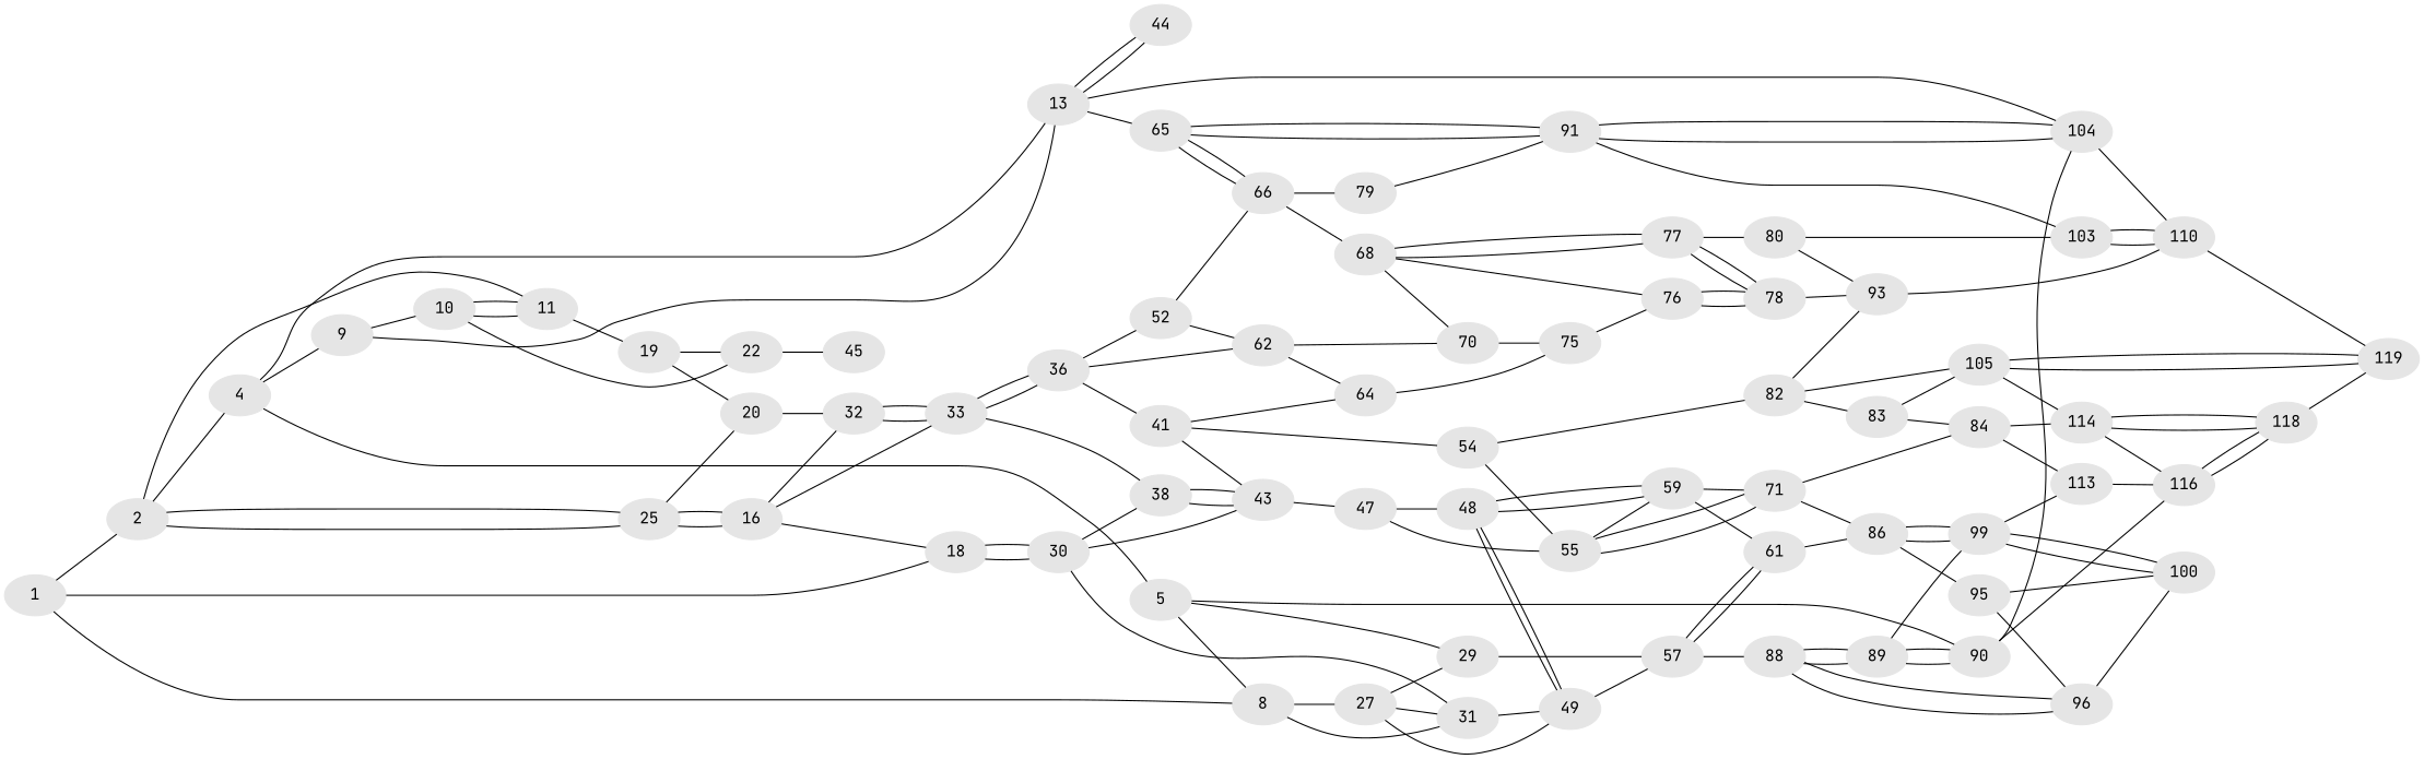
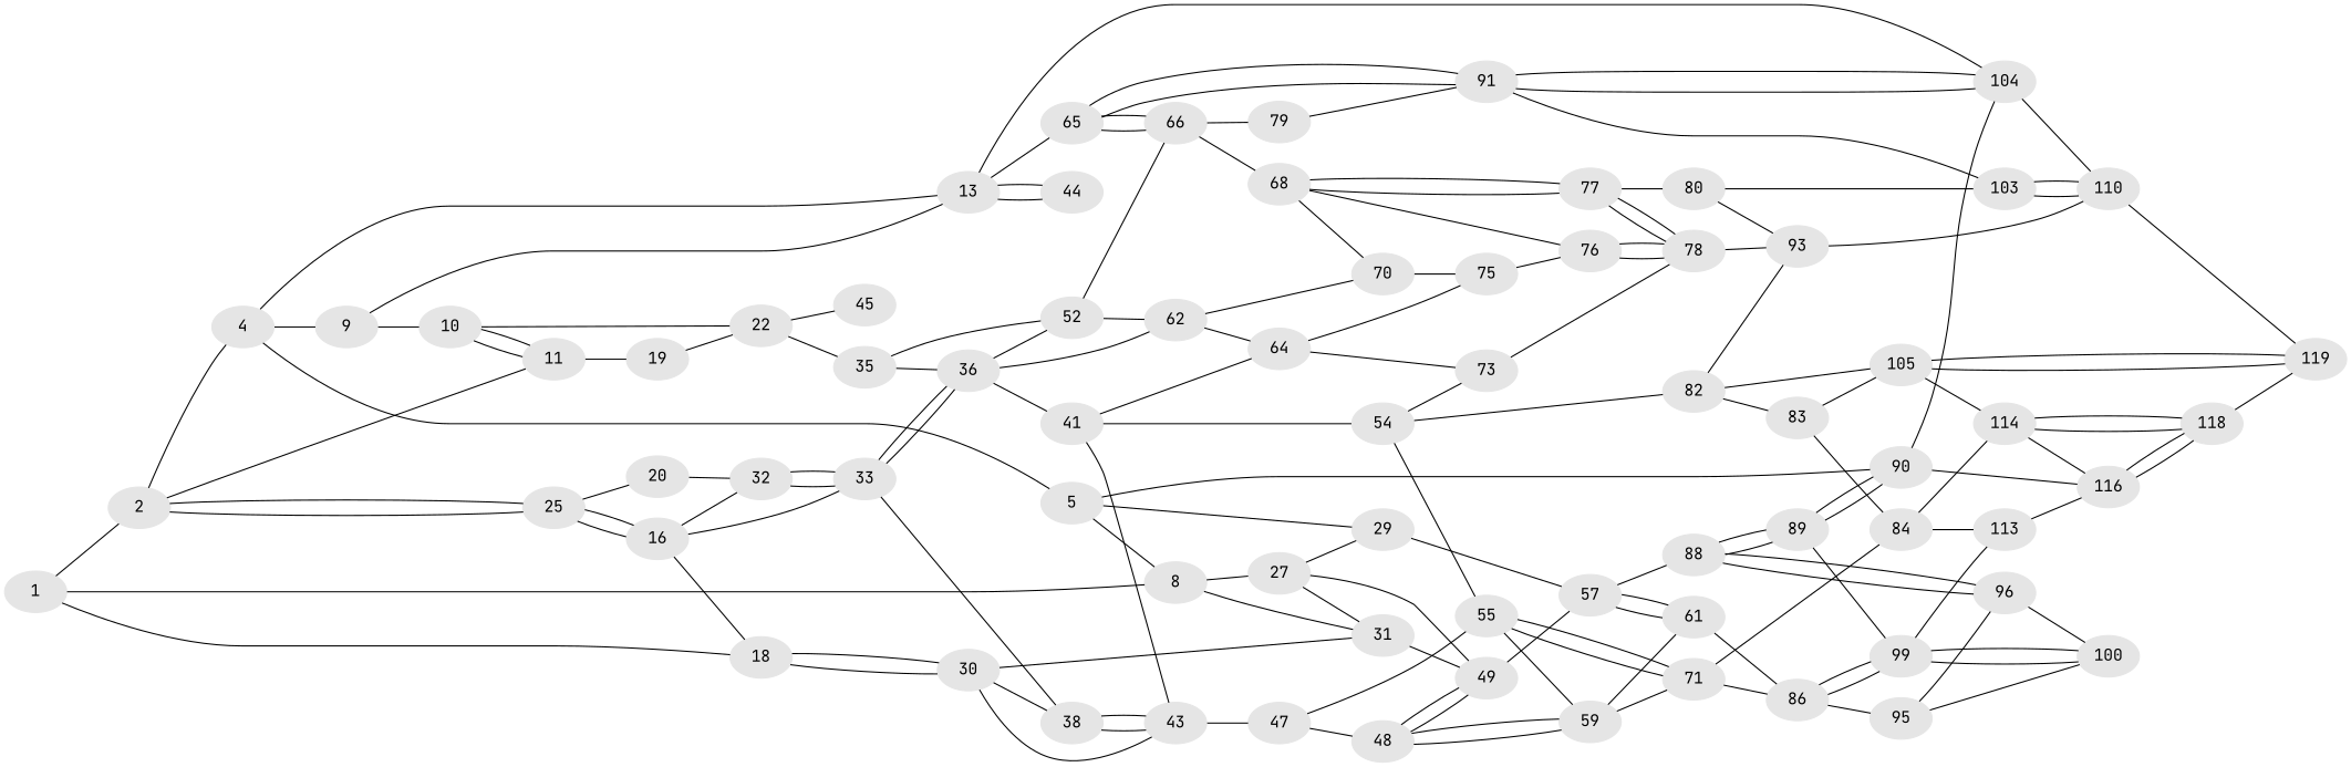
  graph {
    fontname="JetBrains Mono"
    rankdir=LR
    node [color=gray90 fontname="JetBrains Mono" style=filled]
    edge [fontname="JetBrains Mono"]
    1 [super="+7"]
    2 [super="+3"]
    8 [super="+26"]
    18
    4
    11
    n7 [label=25]
    27 [super="+28"]
    31 [super="+37"]
    30 [super="+39"]
    5 [super="+6"]
    9 [super="+12"]
    13 [super="+14"]
    19 [super="+24"]
    16 [super="+17"]
    20 [super="+25"]
    29
    90
    10 [super="+21"]
    44
    65
    104
    57 [super="+58"]
    116 [super="+117"]
    49 [super="+50"]
    22 [super="+23"]
+   35
    45 [super="+51"]
    66 [super="+67"]
    91 [super="+92"]
    110 [super="+111"]
    32
    33 [super="+34"]
    38
    36 [super="+40"]
    43 [super="+46"]
    52 [super="+53"]
    61
    88
    47
    41 [super="+42"]
    62 [super="+63"]
    54 [super="+74"]
    64 [super="+72"]
    70
    55 [super="+56"]
+   73
    82 [super="+94"]
    75
    48
    59 [super="+60"]
    71 [super="+85"]
    68 [super="+69"]
    79
    78 [super="+81"]
    93 [super="+102"]
    83
    105 [super="+106"]
    86 [super="+87"]
    84 [super="+112"]
    89 [super="+108"]
    96 [super="+97"]
    95 [super="+98"]
    99 [super="+109"]
    76
    103
    77
    80 [super="+101"]
    113
    114 [super="+115"]
    119
    118
    100 [super="+107"]
    1 -- 2
    1 -- 8
    1 -- 18
    2 -- 4
    2 -- 11
    2 -- n7
    2 -- n7
    8 -- 27
    8 -- 31
    18 -- 30
    18 -- 30
    4 -- 5
    4 -- 9
    4 -- 13
    11 -- 19
    n7 -- 16
    n7 -- 16
    n7 -- 20
    27 -- 31
    27 -- 29
    27 -- 49
    31 -- 49
    30 -- 31
    30 -- 38
    30 -- 43
    5 -- 8
    5 -- 29
    5 -- 90
    9 -- 13
    9 -- 10 [weight=2]
    13 -- 44
    13 -- 44
    13 -- 65
    13 -- 104
-   19 -- 20 [weight=2]
    19 -- 22
    16 -- 18
    16 -- 32
    16 -- 33
    20 -- 32
    29 -- 57
    90 -- 104
    90 -- 116
    10 -- 11
    10 -- 11
    10 -- 22
    65 -- 66
    65 -- 66
    65 -- 91
    65 -- 91
    104 -- 110
    57 -- 61
    57 -- 61
    57 -- 88
    116 -- 118
    116 -- 118
    49 -- 57
+   22 -- 35
    22 -- 45
+   35 -- 36
+   35 -- 52
    66 -- 68
    66 -- 79
    91 -- 104
    91 -- 104
    91 -- 103
    110 -- 119
    32 -- 33
    32 -- 33
    33 -- 38
    33 -- 36
    33 -- 36
    38 -- 43
    38 -- 43
    36 -- 52
    36 -- 41
    36 -- 62
    43 -- 47
    52 -- 66
    52 -- 62
    61 -- 86
    88 -- 89
    88 -- 89
    88 -- 96
    88 -- 96
    47 -- 55
    47 -- 48
    41 -- 43
    41 -- 54
    41 -- 64
    62 -- 64
    62 -- 70
    54 -- 55
+   54 -- 73
    54 -- 82
+   64 -- 73
    64 -- 75
    70 -- 75
    55 -- 59
    55 -- 71
    55 -- 71
+   73 -- 78
    82 -- 93
    82 -- 83
    82 -- 105
    75 -- 76
    48 -- 49
    48 -- 49
    48 -- 59
    48 -- 59
    59 -- 61
    59 -- 71
    71 -- 86
    71 -- 84
    68 -- 70
    68 -- 76
    68 -- 77
    68 -- 77
    79 -- 91
    78 -- 93
    93 -- 110
    83 -- 105
    83 -- 84
    105 -- 114
    105 -- 119
    105 -- 119
    86 -- 95
    86 -- 99
    86 -- 99
    84 -- 113
    84 -- 114
    89 -- 90
    89 -- 90
    89 -- 99
    96 -- 100
    95 -- 96
    95 -- 100
    99 -- 113
    99 -- 100
    99 -- 100
    76 -- 78
    76 -- 78
    103 -- 110
    103 -- 110
    77 -- 78
    77 -- 78
    77 -- 80
    80 -- 93
    80 -- 103
    113 -- 116
    114 -- 116
    114 -- 118
    114 -- 118
    118 -- 119
  }
